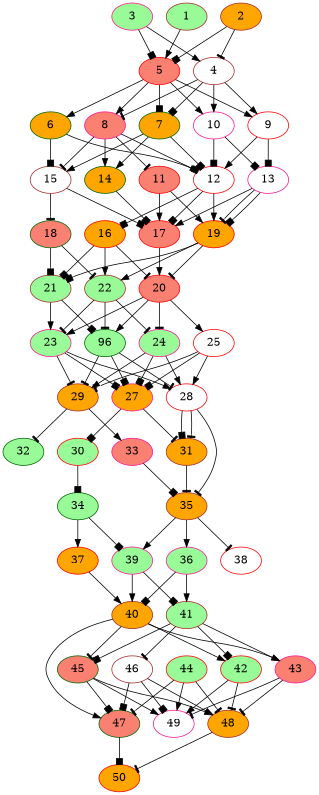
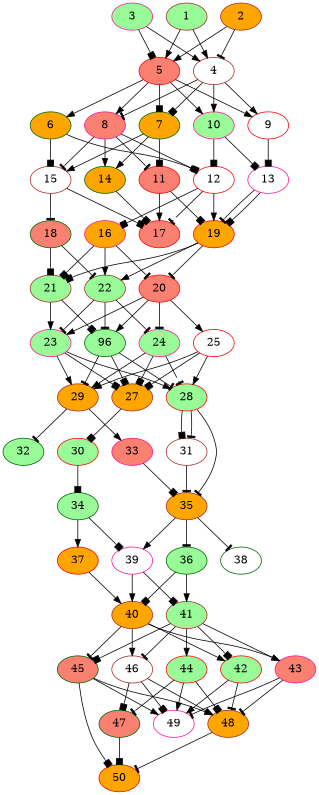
  digraph {
    node [alpha=0.04 color=red fillcolor=palegreen style=filled]
    edge [arrowhead=normal]
    1 [alpha=0.01 color=brown expect_size=14886912]
    4 [alpha=0.02 color=brown expect_size=49303552 fillcolor=white]
    5 [alpha=0.02 expect_size=43374592 fillcolor=salmon]
    7 [alpha=0.16 color=darkgreen expect_size=6782976 fillcolor=orange]
    8 [color=deeppink expect_size=23362560 fillcolor=salmon]
    9 [alpha=0.16 expect_size=47686656 fillcolor=white]
-   10 [alpha=0.02 color=deeppink expect_size=9191424 fillcolor=white]
+   10 [alpha=0.02 color=deeppink expect_size=9191424]
    6 [alpha=0.05 color=darkgreen expect_size=16624640 fillcolor=orange]
    15 [color=brown expect_size=33093632 fillcolor=white]
    11 [alpha=0.02 expect_size=28544000 fillcolor=salmon]
    14 [alpha=0.03 color=darkgreen expect_size=29460480 fillcolor=orange]
    12 [alpha=0.20 expect_size=31265792 fillcolor=white]
    13 [alpha=0.16 color=deeppink expect_size=44959744 fillcolor=white]
    2 [alpha=0.06 color=brown expect_size=11525120 fillcolor=orange]
    3 [alpha=0.13 color=deeppink expect_size=17584128]
    17 [alpha=0.16 expect_size=49281024 fillcolor=salmon]
    18 [alpha=0.12 color=darkgreen expect_size=38713344 fillcolor=salmon]
    19 [alpha=0.11 expect_size=47298560 fillcolor=orange]
-   16 [alpha=0.11 expect_size=37218304 fillcolor=orange]
+   16 [alpha=0.11 color=deeppink expect_size=37218304 fillcolor=orange]
    20 [alpha=0.05 expect_size=36769792 fillcolor=salmon]
    21 [alpha=0.03 color=brown expect_size=42053632]
    22 [color=brown expect_size=45934592]
    23 [alpha=0.10 color=deeppink expect_size=44972032]
    24 [alpha=0.15 color=deeppink expect_size=36450304]
    25 [alpha=0.15 expect_size=42578944 fillcolor=white]
    n26 [alpha=0.01 color=darkgreen expect_size=52080640 label=96]
-   27 [alpha=0.07 color=deeppink expect_size=30416896 fillcolor=orange]
-   28 [alpha=0.01 expect_size=21183488 fillcolor=white]
+   27 [alpha=0.07 color=brown expect_size=30416896 fillcolor=orange]
+   28 [alpha=0.01 expect_size=21183488]
    29 [alpha=0.13 color=brown expect_size=50104320 fillcolor=orange]
    30 [alpha=0.07 expect_size=29170688]
-   31 [alpha=0.10 color=brown expect_size=41246720 fillcolor=orange]
+   31 [alpha=0.10 color=brown expect_size=41246720 fillcolor=white]
    35 [alpha=0.11 color=brown expect_size=21470208 fillcolor=orange]
    32 [alpha=0.05 color=darkgreen expect_size=48792576]
    33 [alpha=0.16 color=deeppink expect_size=10904576 fillcolor=salmon]
    34 [alpha=0.18 color=darkgreen expect_size=34295808]
    37 [expect_size=12947456 fillcolor=orange]
-   39 [alpha=0.02 color=deeppink expect_size=33167360]
-   36 [alpha=0.18 color=deeppink expect_size=10560512]
-   38 [expect_size=30171136 fillcolor=white]
+   39 [alpha=0.02 color=deeppink expect_size=33167360 fillcolor=white]
+   36 [alpha=0.18 color=darkgreen expect_size=10560512]
+   38 [color=darkgreen expect_size=30171136 fillcolor=white]
    40 [alpha=0.13 color=brown expect_size=17195008 fillcolor=orange]
    41 [alpha=0.19 color=brown expect_size=33386496]
    42 [alpha=0.03 expect_size=10674176]
    43 [color=deeppink expect_size=22266880 fillcolor=salmon]
    45 [alpha=0.08 color=darkgreen expect_size=8619008 fillcolor=salmon]
    46 [alpha=0.17 color=brown expect_size=35447808 fillcolor=white]
    44 [alpha=0.18 expect_size=13508608]
    48 [alpha=0.05 color=brown expect_size=41116672 fillcolor=orange]
    49 [alpha=0.11 color=deeppink expect_size=50279424 fillcolor=white]
    47 [alpha=0.18 color=darkgreen expect_size=31601664 fillcolor=salmon]
    50 [alpha=0.07 expect_size=6772736 fillcolor=orange]
+   1 -> 4
    1 -> 5
    4 -> 7 [arrowhead=box]
    4 -> 8 [arrowhead=tee]
    4 -> 9
    4 -> 10
    5 -> 7 [arrowhead=box]
    5 -> 8
    5 -> 9
    5 -> 10
    5 -> 6
    7 -> 15
-   7 -> 12 [arrowhead=box]
+   7 -> 11 [arrowhead=box]
    7 -> 14
    8 -> 15 [arrowhead=tee]
    8 -> 11 [arrowhead=tee]
    8 -> 14
    8 -> 12
-   9 -> 12
    9 -> 13 [arrowhead=box]
    10 -> 12 [arrowhead=box]
    10 -> 13 [arrowhead=box]
    6 -> 15 [arrowhead=box]
    6 -> 12 [arrowhead=box]
    15 -> 17 [arrowhead=box]
    15 -> 18 [arrowhead=tee]
    11 -> 17
-   11 -> 19
+   11 -> 19 [arrowhead=box]
    14 -> 17 [arrowhead=box]
-   12 -> 17 [arrowhead=box]
+   12 -> 17 [arrowhead=tee]
    12 -> 19
    12 -> 16 [arrowhead=box]
-   13 -> 17
    13 -> 19 [arrowhead=tee]
    13 -> 19 [arrowhead=box]
    2 -> 4 [arrowhead=tee]
-   2 -> 5 [arrowhead=box]
+   2 -> 5
    3 -> 4
    3 -> 5 [arrowhead=box]
-   17 -> 20
    18 -> 21 [arrowhead=box]
    18 -> 22 [arrowhead=tee]
    19 -> 20 [arrowhead=tee]
    19 -> 21 [arrowhead=box]
    19 -> 22
    16 -> 20 [arrowhead=tee]
    16 -> 21 [arrowhead=box]
    16 -> 22
    20 -> 23
    20 -> 24 [arrowhead=tee]
    20 -> 25
    20 -> n26
    21 -> 23
    21 -> n26 [arrowhead=box]
    22 -> 23 [arrowhead=tee]
    22 -> 24 [arrowhead=tee]
    22 -> n26 [arrowhead=tee]
    23 -> 27 [arrowhead=box]
    23 -> 28
-   23 -> 29 [arrowhead=tee]
+   23 -> 29
    24 -> 27 [arrowhead=box]
-   24 -> 28
+   24 -> 28 [arrowhead=tee]
    24 -> 29
    25 -> 27 [arrowhead=box]
    25 -> 28
-   25 -> 29 [arrowhead=tee]
+   25 -> 29
    n26 -> 27 [arrowhead=box]
    n26 -> 28 [arrowhead=tee]
    n26 -> 29 [arrowhead=tee]
    27 -> 30 [arrowhead=box]
-   27 -> 31 [arrowhead=tee]
    28 -> 31 [arrowhead=box]
    28 -> 31 [arrowhead=tee]
    28 -> 35 [arrowhead=tee]
    29 -> 32 [arrowhead=tee]
    29 -> 33
    30 -> 34 [arrowhead=box]
    31 -> 35 [arrowhead=tee]
    35 -> 39
-   35 -> 36
+   35 -> 36 [arrowhead=tee]
    35 -> 38 [arrowhead=tee]
    33 -> 35 [arrowhead=box]
    34 -> 37
    34 -> 39 [arrowhead=box]
    37 -> 40
    39 -> 40
    39 -> 41 [arrowhead=box]
    36 -> 40 [arrowhead=box]
    36 -> 41
    40 -> 42
    40 -> 43
    40 -> 45 [arrowhead=tee]
-   40 -> 47
+   40 -> 46
    41 -> 42 [arrowhead=box]
    41 -> 43
    41 -> 45 [arrowhead=box]
    41 -> 46 [arrowhead=tee]
+   41 -> 44
    42 -> 48 [arrowhead=tee]
    42 -> 49
    43 -> 48 [arrowhead=tee]
    43 -> 49 [arrowhead=tee]
    45 -> 48
    45 -> 49
-   45 -> 47 [arrowhead=box]
+   45 -> 50 [arrowhead=box]
    46 -> 48
    46 -> 49 [arrowhead=box]
    46 -> 47 [arrowhead=box]
-   44 -> 48 [arrowhead=tee]
+   44 -> 48 [arrowhead=box]
    44 -> 49
    44 -> 47 [arrowhead=tee]
    48 -> 50 [arrowhead=tee]
    47 -> 50 [arrowhead=box]
  }
